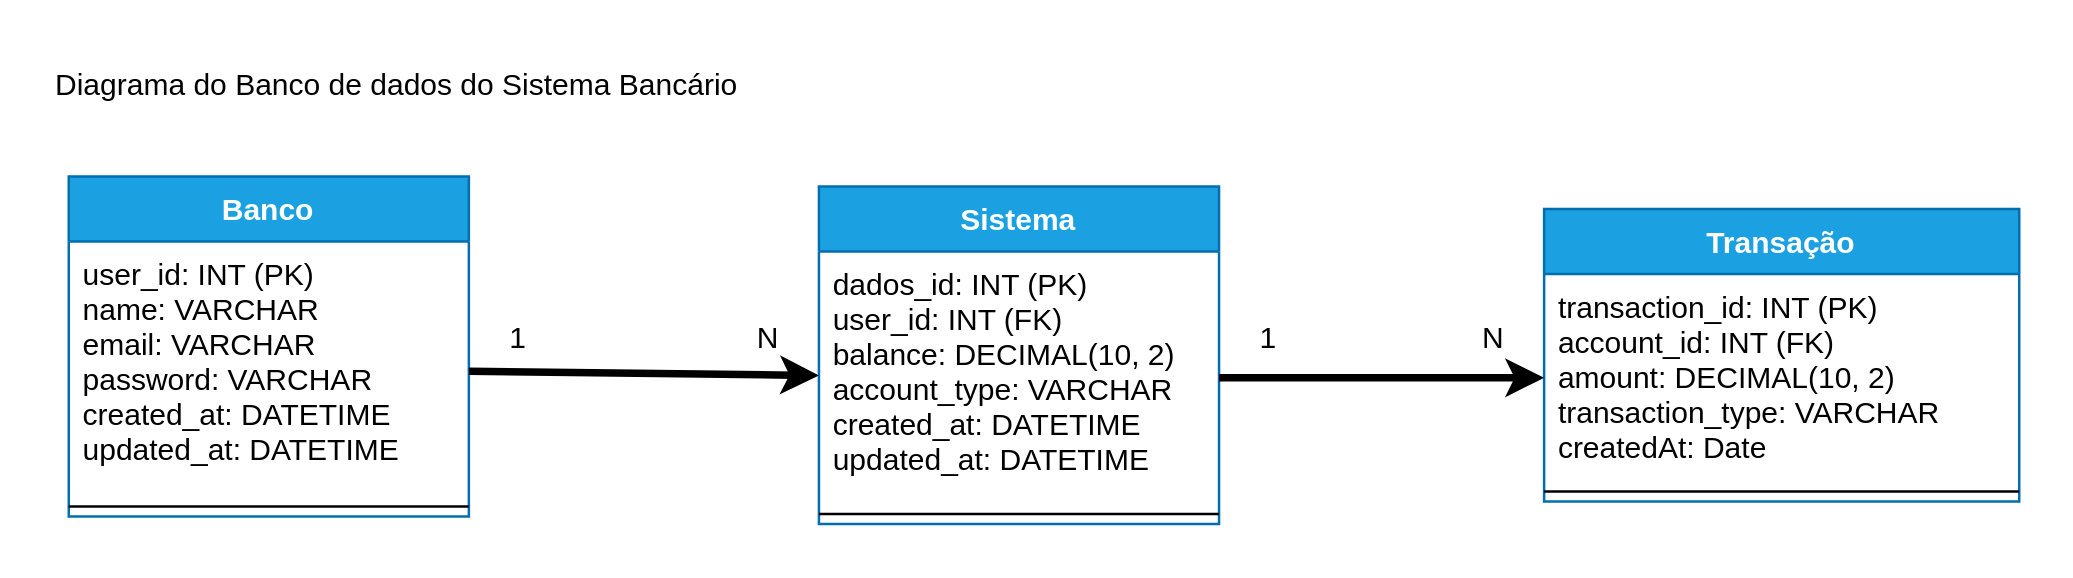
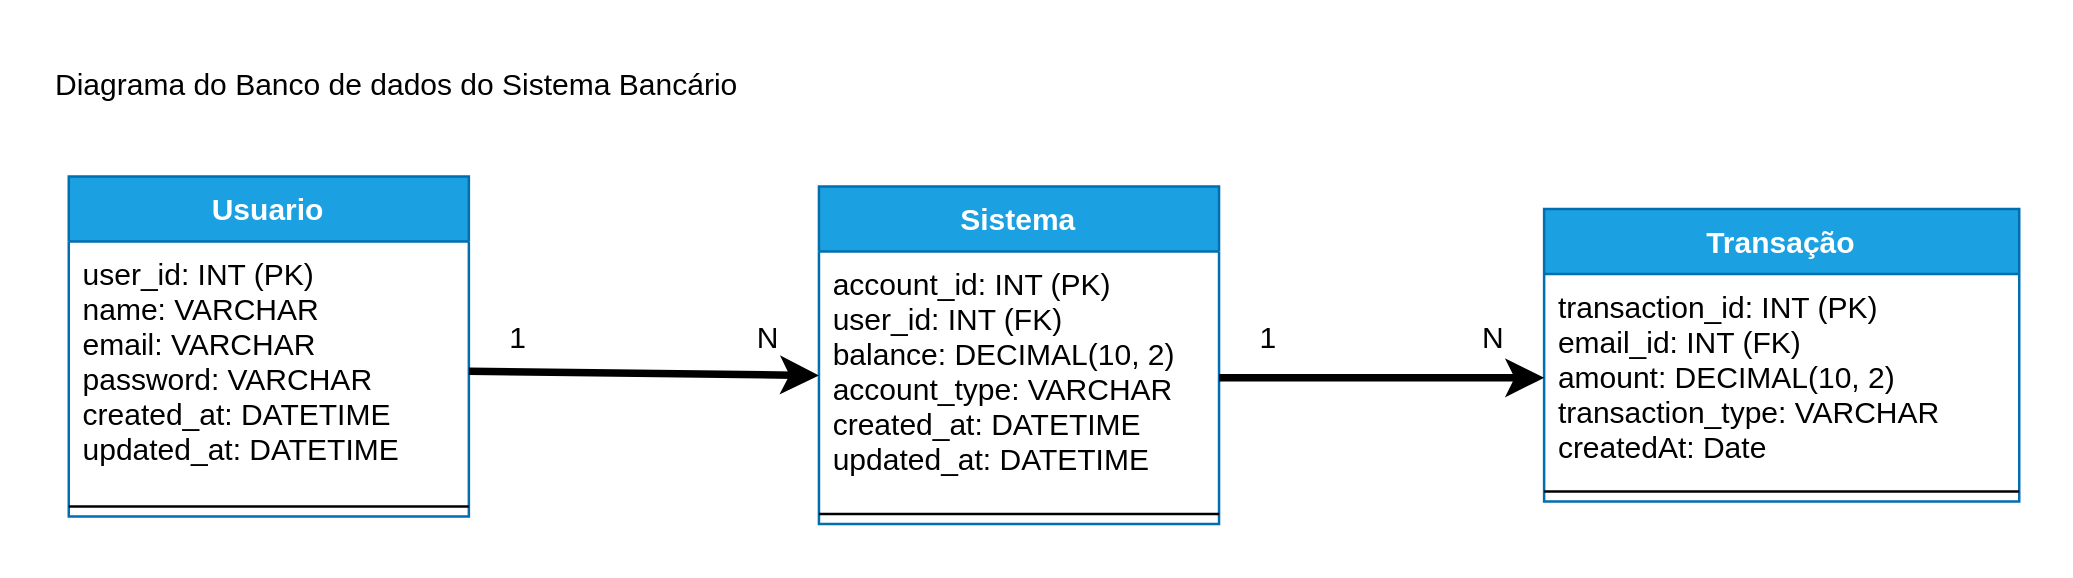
  <mxCell id="0" />
  <mxCell id="1" parent="0" />
- <mxCell id="2" value="Banco" style="swimlane;fontStyle=1;align=center;verticalAlign=top;childLayout=stackLayout;horizontal=1;startSize=26;horizontalStack=0;resizeParent=1;resizeParentMax=0;resizeLast=0;collapsible=1;marginBottom=0;fontColor=#ffffff;fillColor=#1ba1e2;strokeColor=#006EAF;" parent="1" vertex="1"><mxGeometry x="27" y="70" width="160" height="136" as="geometry"><mxRectangle x="120" y="90" width="60" height="26" as="alternateBounds" /></mxGeometry></mxCell>
+ <mxCell id="2" value="Usuario" style="swimlane;fontStyle=1;align=center;verticalAlign=top;childLayout=stackLayout;horizontal=1;startSize=26;horizontalStack=0;resizeParent=1;resizeParentMax=0;resizeLast=0;collapsible=1;marginBottom=0;fontColor=#ffffff;fillColor=#1ba1e2;strokeColor=#006EAF;" parent="1" vertex="1"><mxGeometry x="27" y="70" width="160" height="136" as="geometry"><mxRectangle x="120" y="90" width="60" height="26" as="alternateBounds" /></mxGeometry></mxCell>
  <mxCell id="3" value="user_id: INT (PK)&#10;name: VARCHAR &#10;email: VARCHAR&#10;password: VARCHAR&#10;created_at: DATETIME&#10;updated_at: DATETIME&#10;" style="text;strokeColor=none;fillColor=none;align=left;verticalAlign=top;spacingLeft=4;spacingRight=4;overflow=hidden;rotatable=0;points=[[0,0.5],[1,0.5]];portConstraint=eastwest;fontColor=#000000;" parent="2" vertex="1"><mxGeometry y="26" width="160" height="102" as="geometry" /></mxCell>
  <mxCell id="4" value="" style="line;strokeWidth=1;fillColor=none;align=left;verticalAlign=middle;spacingTop=-1;spacingLeft=3;spacingRight=3;rotatable=0;labelPosition=right;points=[];portConstraint=eastwest;" parent="2" vertex="1"><mxGeometry y="128" width="160" height="8" as="geometry" /></mxCell>
  <mxCell id="5" value="Sistema" style="swimlane;fontStyle=1;align=center;verticalAlign=top;childLayout=stackLayout;horizontal=1;startSize=26;horizontalStack=0;resizeParent=1;resizeParentMax=0;resizeLast=0;collapsible=1;marginBottom=0;fontColor=#ffffff;fillColor=#1ba1e2;strokeColor=#006EAF;" parent="1" vertex="1"><mxGeometry x="327" y="74" width="160" height="135" as="geometry"><mxRectangle x="120" y="90" width="60" height="26" as="alternateBounds" /></mxGeometry></mxCell>
- <mxCell id="6" value="dados_id: INT (PK)&#10;user_id: INT (FK)&#10;balance: DECIMAL(10, 2)&#10;account_type: VARCHAR &#10;created_at: DATETIME&#10;updated_at: DATETIME" style="text;strokeColor=none;fillColor=none;align=left;verticalAlign=top;spacingLeft=4;spacingRight=4;overflow=hidden;rotatable=0;points=[[0,0.5],[1,0.5]];portConstraint=eastwest;fontColor=#000000;" parent="5" vertex="1"><mxGeometry y="26" width="160" height="101" as="geometry" /></mxCell>
+ <mxCell id="6" value="account_id: INT (PK)&#10;user_id: INT (FK)&#10;balance: DECIMAL(10, 2)&#10;account_type: VARCHAR &#10;created_at: DATETIME&#10;updated_at: DATETIME" style="text;strokeColor=none;fillColor=none;align=left;verticalAlign=top;spacingLeft=4;spacingRight=4;overflow=hidden;rotatable=0;points=[[0,0.5],[1,0.5]];portConstraint=eastwest;fontColor=#000000;" parent="5" vertex="1"><mxGeometry y="26" width="160" height="101" as="geometry" /></mxCell>
  <mxCell id="7" value="" style="line;strokeWidth=1;fillColor=none;align=left;verticalAlign=middle;spacingTop=-1;spacingLeft=3;spacingRight=3;rotatable=0;labelPosition=right;points=[];portConstraint=eastwest;" parent="5" vertex="1"><mxGeometry y="127" width="160" height="8" as="geometry" /></mxCell>
  <mxCell id="8" value="Transação" style="swimlane;fontStyle=1;align=center;verticalAlign=top;childLayout=stackLayout;horizontal=1;startSize=26;horizontalStack=0;resizeParent=1;resizeParentMax=0;resizeLast=0;collapsible=1;marginBottom=0;fontColor=#ffffff;fillColor=#1ba1e2;strokeColor=#006EAF;" parent="1" vertex="1"><mxGeometry x="617" y="83" width="190" height="117" as="geometry"><mxRectangle x="120" y="90" width="60" height="26" as="alternateBounds" /></mxGeometry></mxCell>
- <mxCell id="9" value="transaction_id: INT (PK)&#10;account_id: INT (FK)&#10;amount: DECIMAL(10, 2)&#10;transaction_type: VARCHAR&#10;createdAt: Date&#10;" style="text;strokeColor=none;fillColor=none;align=left;verticalAlign=top;spacingLeft=4;spacingRight=4;overflow=hidden;rotatable=0;points=[[0,0.5],[1,0.5]];portConstraint=eastwest;fontColor=#000000;" parent="8" vertex="1"><mxGeometry y="26" width="190" height="83" as="geometry" /></mxCell>
+ <mxCell id="9" value="transaction_id: INT (PK)&#10;email_id: INT (FK)&#10;amount: DECIMAL(10, 2)&#10;transaction_type: VARCHAR&#10;createdAt: Date&#10;" style="text;strokeColor=none;fillColor=none;align=left;verticalAlign=top;spacingLeft=4;spacingRight=4;overflow=hidden;rotatable=0;points=[[0,0.5],[1,0.5]];portConstraint=eastwest;fontColor=#000000;" parent="8" vertex="1"><mxGeometry y="26" width="190" height="83" as="geometry" /></mxCell>
  <mxCell id="10" value="" style="line;strokeWidth=1;fillColor=none;align=left;verticalAlign=middle;spacingTop=-1;spacingLeft=3;spacingRight=3;rotatable=0;labelPosition=right;points=[];portConstraint=eastwest;" parent="8" vertex="1"><mxGeometry y="109" width="190" height="8" as="geometry" /></mxCell>
  <mxCell id="11" style="edgeStyle=none;html=1;fontColor=#000000;strokeWidth=3;strokeColor=#000000;" parent="1" source="3" target="6" edge="1"><mxGeometry relative="1" as="geometry" /></mxCell>
  <mxCell id="12" style="edgeStyle=none;html=1;fontColor=#000000;strokeWidth=3;strokeColor=#000000;" parent="1" source="6" target="9" edge="1"><mxGeometry relative="1" as="geometry" /></mxCell>
  <mxCell id="13" value="1" style="text;html=1;strokeColor=none;fillColor=none;align=center;verticalAlign=middle;whiteSpace=wrap;rounded=0;fontColor=#000000;" parent="1" vertex="1"><mxGeometry x="177" y="120" width="60" height="30" as="geometry" /></mxCell>
  <mxCell id="14" value="N" style="text;html=1;strokeColor=none;fillColor=none;align=center;verticalAlign=middle;whiteSpace=wrap;rounded=0;fontColor=#000000;" parent="1" vertex="1"><mxGeometry x="277" y="120" width="60" height="30" as="geometry" /></mxCell>
  <mxCell id="15" value="1" style="text;html=1;strokeColor=none;fillColor=none;align=center;verticalAlign=middle;whiteSpace=wrap;rounded=0;fontColor=#000000;" parent="1" vertex="1"><mxGeometry x="477" y="120" width="60" height="30" as="geometry" /></mxCell>
  <mxCell id="16" value="N" style="text;html=1;strokeColor=none;fillColor=none;align=center;verticalAlign=middle;whiteSpace=wrap;rounded=0;fontColor=#000000;" parent="1" vertex="1"><mxGeometry x="567" y="120" width="60" height="30" as="geometry" /></mxCell>
  <mxCell id="17" value="Diagrama do Banco de dados do Sistema Bancário" style="text;whiteSpace=wrap;html=1;fontColor=#000000;" parent="1" vertex="1"><mxGeometry x="20" y="20" width="296" height="40" as="geometry" /></mxCell>
